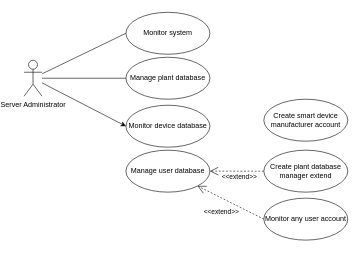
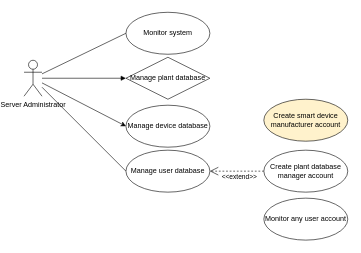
  <mxCell id="0" />
  <mxCell id="1" parent="0" />
  <mxCell id="2" value="Server Administrator" style="shape=umlActor;verticalLabelPosition=bottom;verticalAlign=top;html=1;outlineConnect=0;" parent="1" vertex="1"><mxGeometry x="20" y="100" width="30" height="60" as="geometry" /></mxCell>
  <mxCell id="3" value="" style="endArrow=none;html=1;rounded=0;entryX=0;entryY=0.5;entryDx=0;entryDy=0;" parent="1" target="4" edge="1" source="2"><mxGeometry width="50" height="50" relative="1" as="geometry"><mxPoint x="50" y="55" as="sourcePoint" /><mxPoint x="190" y="60" as="targetPoint" /></mxGeometry></mxCell>
  <mxCell id="4" value="Monitor system" style="ellipse;whiteSpace=wrap;html=1;" parent="1" vertex="1"><mxGeometry x="190" y="20" width="140" height="70" as="geometry" /></mxCell>
+ <mxCell id="5" value="" style="endArrow=none;html=1;rounded=0;entryX=0;entryY=0.5;entryDx=0;entryDy=0;" edge="1" parent="1" target="6" source="2"><mxGeometry width="50" height="50" relative="1" as="geometry"><mxPoint x="710" y="150" as="sourcePoint" /><mxPoint x="850" y="155" as="targetPoint" /></mxGeometry></mxCell>
  <mxCell id="6" value="Manage user database" style="ellipse;whiteSpace=wrap;html=1;" vertex="1" parent="1"><mxGeometry x="190" y="250" width="140" height="70" as="geometry" /></mxCell>
- <mxCell id="7" value="" style="endArrow=none;html=1;rounded=0;entryX=0;entryY=0.5;entryDx=0;entryDy=0;" edge="1" parent="1" target="8" source="2"><mxGeometry width="50" height="50" relative="1" as="geometry"><mxPoint x="50" y="130" as="sourcePoint" /><mxPoint x="190" y="135" as="targetPoint" /></mxGeometry></mxCell>
- <mxCell id="8" value="Manage plant database" style="ellipse;whiteSpace=wrap;html=1;" vertex="1" parent="1"><mxGeometry x="190" y="95" width="140" height="70" as="geometry" /></mxCell>
+ <mxCell id="7" value="" style="endArrow=block;html=1;rounded=0;entryX=0;entryY=0.5;entryDx=0;entryDy=0;" edge="1" parent="1" target="8" source="2"><mxGeometry width="50" height="50" relative="1" as="geometry"><mxPoint x="50" y="130" as="sourcePoint" /><mxPoint x="190" y="135" as="targetPoint" /></mxGeometry></mxCell>
+ <mxCell id="8" value="Manage plant database" style="rhombus;whiteSpace=wrap;html=1;" vertex="1" parent="1"><mxGeometry x="190" y="95" width="140" height="70" as="geometry" /></mxCell>
  <mxCell id="9" value="&amp;lt;&amp;lt;extend&amp;gt;&amp;gt;" style="endArrow=open;endSize=12;dashed=1;html=1;rounded=0;entryX=1;entryY=0.5;entryDx=0;entryDy=0;exitX=0;exitY=0.5;exitDx=0;exitDy=0;" edge="1" parent="1" target="6" source="11"><mxGeometry x="-0.091" y="10" width="160" relative="1" as="geometry"><mxPoint x="400" y="320" as="sourcePoint" /><mxPoint x="471" y="300" as="targetPoint" /><mxPoint as="offset" /></mxGeometry></mxCell>
- <mxCell id="10" value="Create smart device manufacturer account" style="ellipse;whiteSpace=wrap;html=1;" vertex="1" parent="1"><mxGeometry x="420" y="165" width="140" height="70" as="geometry" /></mxCell>
- <mxCell id="11" value="Create plant database manager extend" style="ellipse;whiteSpace=wrap;html=1;" vertex="1" parent="1"><mxGeometry x="420" y="250" width="140" height="70" as="geometry" /></mxCell>
- <mxCell id="12" value="&amp;lt;&amp;lt;extend&amp;gt;&amp;gt;" style="endArrow=open;endSize=12;dashed=1;html=1;rounded=0;entryX=1;entryY=1;entryDx=0;entryDy=0;exitX=0;exitY=0.5;exitDx=0;exitDy=0;" edge="1" parent="1" target="6" source="13"><mxGeometry x="0.114" y="21" width="160" relative="1" as="geometry"><mxPoint x="310" y="360" as="sourcePoint" /><mxPoint x="471" y="365" as="targetPoint" /><mxPoint as="offset" /></mxGeometry></mxCell>
+ <mxCell id="10" value="Create smart device manufacturer account" style="ellipse;whiteSpace=wrap;html=1;fillColor=#fff2cc;" vertex="1" parent="1"><mxGeometry x="420" y="165" width="140" height="70" as="geometry" /></mxCell>
+ <mxCell id="11" value="Create plant database manager account" style="ellipse;whiteSpace=wrap;html=1;" vertex="1" parent="1"><mxGeometry x="420" y="250" width="140" height="70" as="geometry" /></mxCell>
  <mxCell id="13" value="Monitor any user account" style="ellipse;whiteSpace=wrap;html=1;" vertex="1" parent="1"><mxGeometry x="420" y="330" width="140" height="70" as="geometry" /></mxCell>
- <mxCell id="14" value="Monitor device database" style="ellipse;whiteSpace=wrap;html=1;" vertex="1" parent="1"><mxGeometry x="190" y="175" width="140" height="70" as="geometry" /></mxCell>
+ <mxCell id="14" value="Manage device database" style="ellipse;whiteSpace=wrap;html=1;" vertex="1" parent="1"><mxGeometry x="190" y="175" width="140" height="70" as="geometry" /></mxCell>
  <mxCell id="15" value="" style="endArrow=classic;html=1;rounded=0;entryX=0;entryY=0.5;entryDx=0;entryDy=0;" edge="1" parent="1" source="2" target="14"><mxGeometry width="50" height="50" relative="1" as="geometry"><mxPoint x="170" y="155" as="sourcePoint" /><mxPoint x="310" y="155" as="targetPoint" /></mxGeometry></mxCell>
